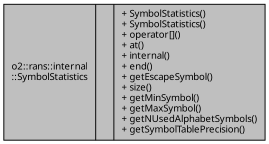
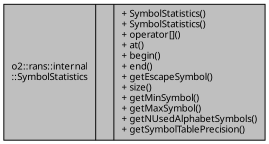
  digraph {
    rankdir=LR
    fontname="Noto Sans"
-   n1 [color=black fillcolor=grey75 fontcolor=black fontname="Noto Sans" fontsize=10 height=0.2 label="{o2::rans::internal\l::SymbolStatistics\n||+ SymbolStatistics()\l+ SymbolStatistics()\l+ operator[]()\l+ at()\l+ internal()\l+ end()\l+ getEscapeSymbol()\l+ size()\l+ getMinSymbol()\l+ getMaxSymbol()\l+ getNUsedAlphabetSymbols()\l+ getSymbolTablePrecision()\l}" shape=record style=filled width=0.4]
+   n1 [color=black fillcolor=grey75 fontcolor=black fontname="Noto Sans" fontsize=10 height=0.2 label="{o2::rans::internal\l::SymbolStatistics\n||+ SymbolStatistics()\l+ SymbolStatistics()\l+ operator[]()\l+ at()\l+ begin()\l+ end()\l+ getEscapeSymbol()\l+ size()\l+ getMinSymbol()\l+ getMaxSymbol()\l+ getNUsedAlphabetSymbols()\l+ getSymbolTablePrecision()\l}" shape=record style=filled width=0.4]
  }
